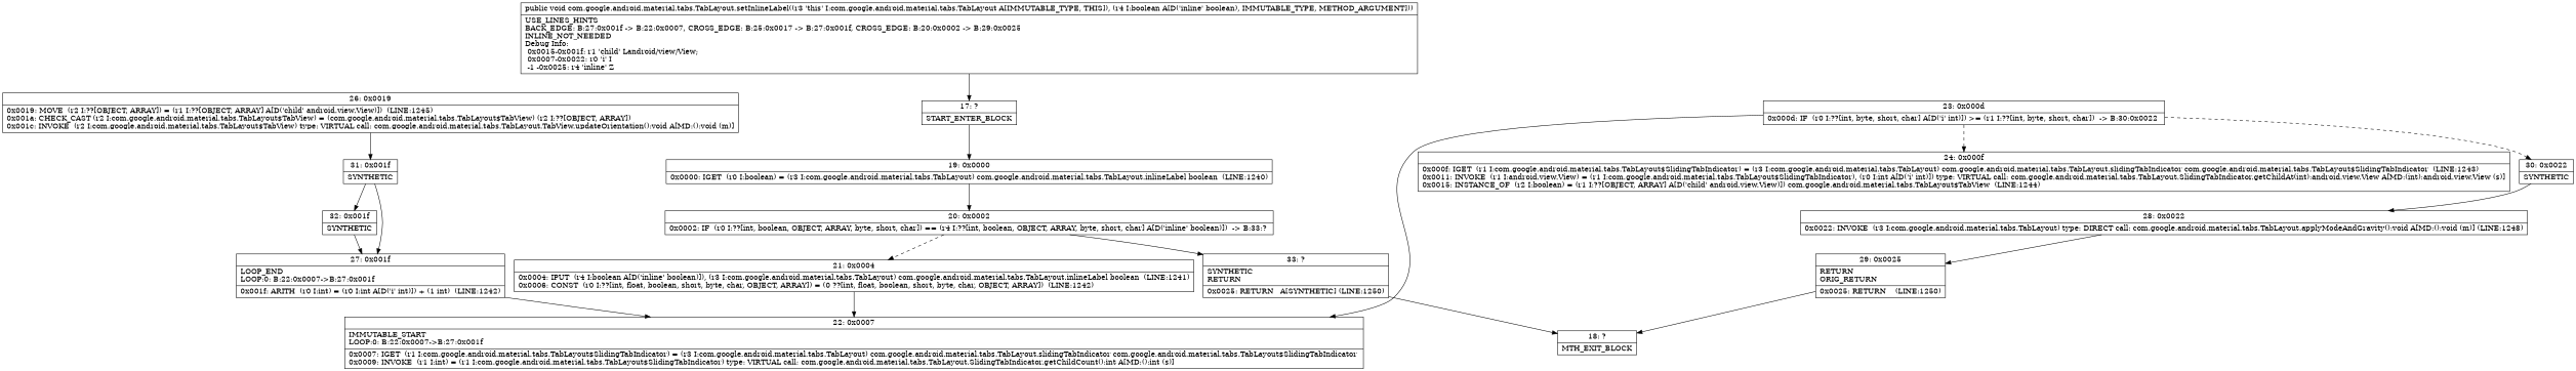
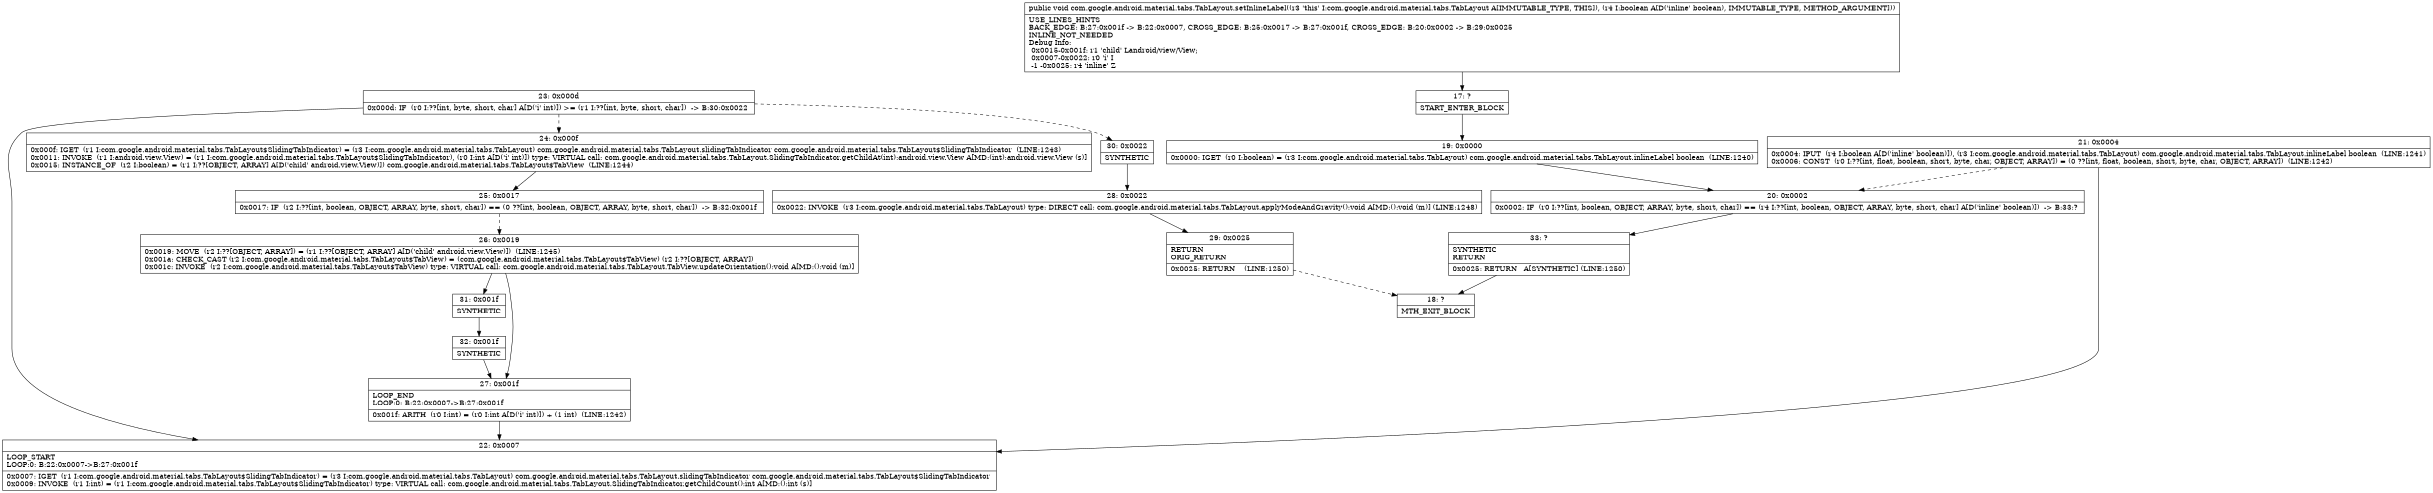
  digraph {
    node [shape=record]
    n1 [label="{17\:\ ?|START_ENTER_BLOCK\l}"]
    n2 [label="{19\:\ 0x0000|0x0000: IGET  (r0 I:boolean) = (r3 I:com.google.android.material.tabs.TabLayout) com.google.android.material.tabs.TabLayout.inlineLabel boolean  (LINE:1240)\l}"]
    n3 [label="{20\:\ 0x0002|0x0002: IF  (r0 I:??[int, boolean, OBJECT, ARRAY, byte, short, char]) == (r4 I:??[int, boolean, OBJECT, ARRAY, byte, short, char] A[D('inline' boolean)])  \-\> B:33:? \l}"]
    n4 [label="{21\:\ 0x0004|0x0004: IPUT  (r4 I:boolean A[D('inline' boolean)]), (r3 I:com.google.android.material.tabs.TabLayout) com.google.android.material.tabs.TabLayout.inlineLabel boolean  (LINE:1241)\l0x0006: CONST  (r0 I:??[int, float, boolean, short, byte, char, OBJECT, ARRAY]) = (0 ??[int, float, boolean, short, byte, char, OBJECT, ARRAY])  (LINE:1242)\l}"]
    n5 [label="{33\:\ ?|SYNTHETIC\lRETURN\l|0x0025: RETURN   A[SYNTHETIC] (LINE:1250)\l}"]
-   n6 [label="{22\:\ 0x0007|IMMUTABLE_START\lLOOP:0: B:22:0x0007\-\>B:27:0x001f\l|0x0007: IGET  (r1 I:com.google.android.material.tabs.TabLayout$SlidingTabIndicator) = (r3 I:com.google.android.material.tabs.TabLayout) com.google.android.material.tabs.TabLayout.slidingTabIndicator com.google.android.material.tabs.TabLayout$SlidingTabIndicator \l0x0009: INVOKE  (r1 I:int) = (r1 I:com.google.android.material.tabs.TabLayout$SlidingTabIndicator) type: VIRTUAL call: com.google.android.material.tabs.TabLayout.SlidingTabIndicator.getChildCount():int A[MD:():int (s)]\l}"]
+   n6 [label="{22\:\ 0x0007|LOOP_START\lLOOP:0: B:22:0x0007\-\>B:27:0x001f\l|0x0007: IGET  (r1 I:com.google.android.material.tabs.TabLayout$SlidingTabIndicator) = (r3 I:com.google.android.material.tabs.TabLayout) com.google.android.material.tabs.TabLayout.slidingTabIndicator com.google.android.material.tabs.TabLayout$SlidingTabIndicator \l0x0009: INVOKE  (r1 I:int) = (r1 I:com.google.android.material.tabs.TabLayout$SlidingTabIndicator) type: VIRTUAL call: com.google.android.material.tabs.TabLayout.SlidingTabIndicator.getChildCount():int A[MD:():int (s)]\l}"]
    n7 [label="{18\:\ ?|MTH_EXIT_BLOCK\l}"]
    n8 [label="{23\:\ 0x000d|0x000d: IF  (r0 I:??[int, byte, short, char] A[D('i' int)]) \>= (r1 I:??[int, byte, short, char])  \-\> B:30:0x0022 \l}"]
    n9 [label="{24\:\ 0x000f|0x000f: IGET  (r1 I:com.google.android.material.tabs.TabLayout$SlidingTabIndicator) = (r3 I:com.google.android.material.tabs.TabLayout) com.google.android.material.tabs.TabLayout.slidingTabIndicator com.google.android.material.tabs.TabLayout$SlidingTabIndicator  (LINE:1243)\l0x0011: INVOKE  (r1 I:android.view.View) = (r1 I:com.google.android.material.tabs.TabLayout$SlidingTabIndicator), (r0 I:int A[D('i' int)]) type: VIRTUAL call: com.google.android.material.tabs.TabLayout.SlidingTabIndicator.getChildAt(int):android.view.View A[MD:(int):android.view.View (s)]\l0x0015: INSTANCE_OF  (r2 I:boolean) = (r1 I:??[OBJECT, ARRAY] A[D('child' android.view.View)]) com.google.android.material.tabs.TabLayout$TabView  (LINE:1244)\l}"]
    n10 [label="{30\:\ 0x0022|SYNTHETIC\l}"]
+   n11 [label="{25\:\ 0x0017|0x0017: IF  (r2 I:??[int, boolean, OBJECT, ARRAY, byte, short, char]) == (0 ??[int, boolean, OBJECT, ARRAY, byte, short, char])  \-\> B:32:0x001f \l}"]
    n12 [label="{28\:\ 0x0022|0x0022: INVOKE  (r3 I:com.google.android.material.tabs.TabLayout) type: DIRECT call: com.google.android.material.tabs.TabLayout.applyModeAndGravity():void A[MD:():void (m)] (LINE:1248)\l}"]
    n13 [label="{26\:\ 0x0019|0x0019: MOVE  (r2 I:??[OBJECT, ARRAY]) = (r1 I:??[OBJECT, ARRAY] A[D('child' android.view.View)])  (LINE:1245)\l0x001a: CHECK_CAST (r2 I:com.google.android.material.tabs.TabLayout$TabView) = (com.google.android.material.tabs.TabLayout$TabView) (r2 I:??[OBJECT, ARRAY]) \l0x001c: INVOKE  (r2 I:com.google.android.material.tabs.TabLayout$TabView) type: VIRTUAL call: com.google.android.material.tabs.TabLayout.TabView.updateOrientation():void A[MD:():void (m)]\l}"]
    n14 [label="{31\:\ 0x001f|SYNTHETIC\l}"]
    n15 [label="{32\:\ 0x001f|SYNTHETIC\l}"]
    n16 [label="{27\:\ 0x001f|LOOP_END\lLOOP:0: B:22:0x0007\-\>B:27:0x001f\l|0x001f: ARITH  (r0 I:int) = (r0 I:int A[D('i' int)]) + (1 int)  (LINE:1242)\l}"]
    n17 [label="{29\:\ 0x0025|RETURN\lORIG_RETURN\l|0x0025: RETURN    (LINE:1250)\l}"]
    n18 [label="{public void com.google.android.material.tabs.TabLayout.setInlineLabel((r3 'this' I:com.google.android.material.tabs.TabLayout A[IMMUTABLE_TYPE, THIS]), (r4 I:boolean A[D('inline' boolean), IMMUTABLE_TYPE, METHOD_ARGUMENT]))  | USE_LINES_HINTS\lBACK_EDGE: B:27:0x001f \-\> B:22:0x0007, CROSS_EDGE: B:25:0x0017 \-\> B:27:0x001f, CROSS_EDGE: B:20:0x0002 \-\> B:29:0x0025\lINLINE_NOT_NEEDED\lDebug Info:\l  0x0015\-0x001f: r1 'child' Landroid\/view\/View;\l  0x0007\-0x0022: r0 'i' I\l  \-1 \-0x0025: r4 'inline' Z\l}"]
    n1 -> n2
    n2 -> n3
-   n3 -> n4 [style=dashed]
+   n4 -> n3 [style=dashed]
    n3 -> n5
    n4 -> n6
    n5 -> n7
    n8 -> n6
    n8 -> n9 [style=dashed]
    n8 -> n10 [style=dashed]
+   n9 -> n11
    n10 -> n12
+   n11 -> n13 [style=dashed]
    n12 -> n17
    n13 -> n14
    n14 -> n15
-   n14 -> n16
+   n13 -> n16
    n15 -> n16
    n16 -> n6
-   n17 -> n7
+   n17 -> n7 [style=dashed]
    n18 -> n1
  }
